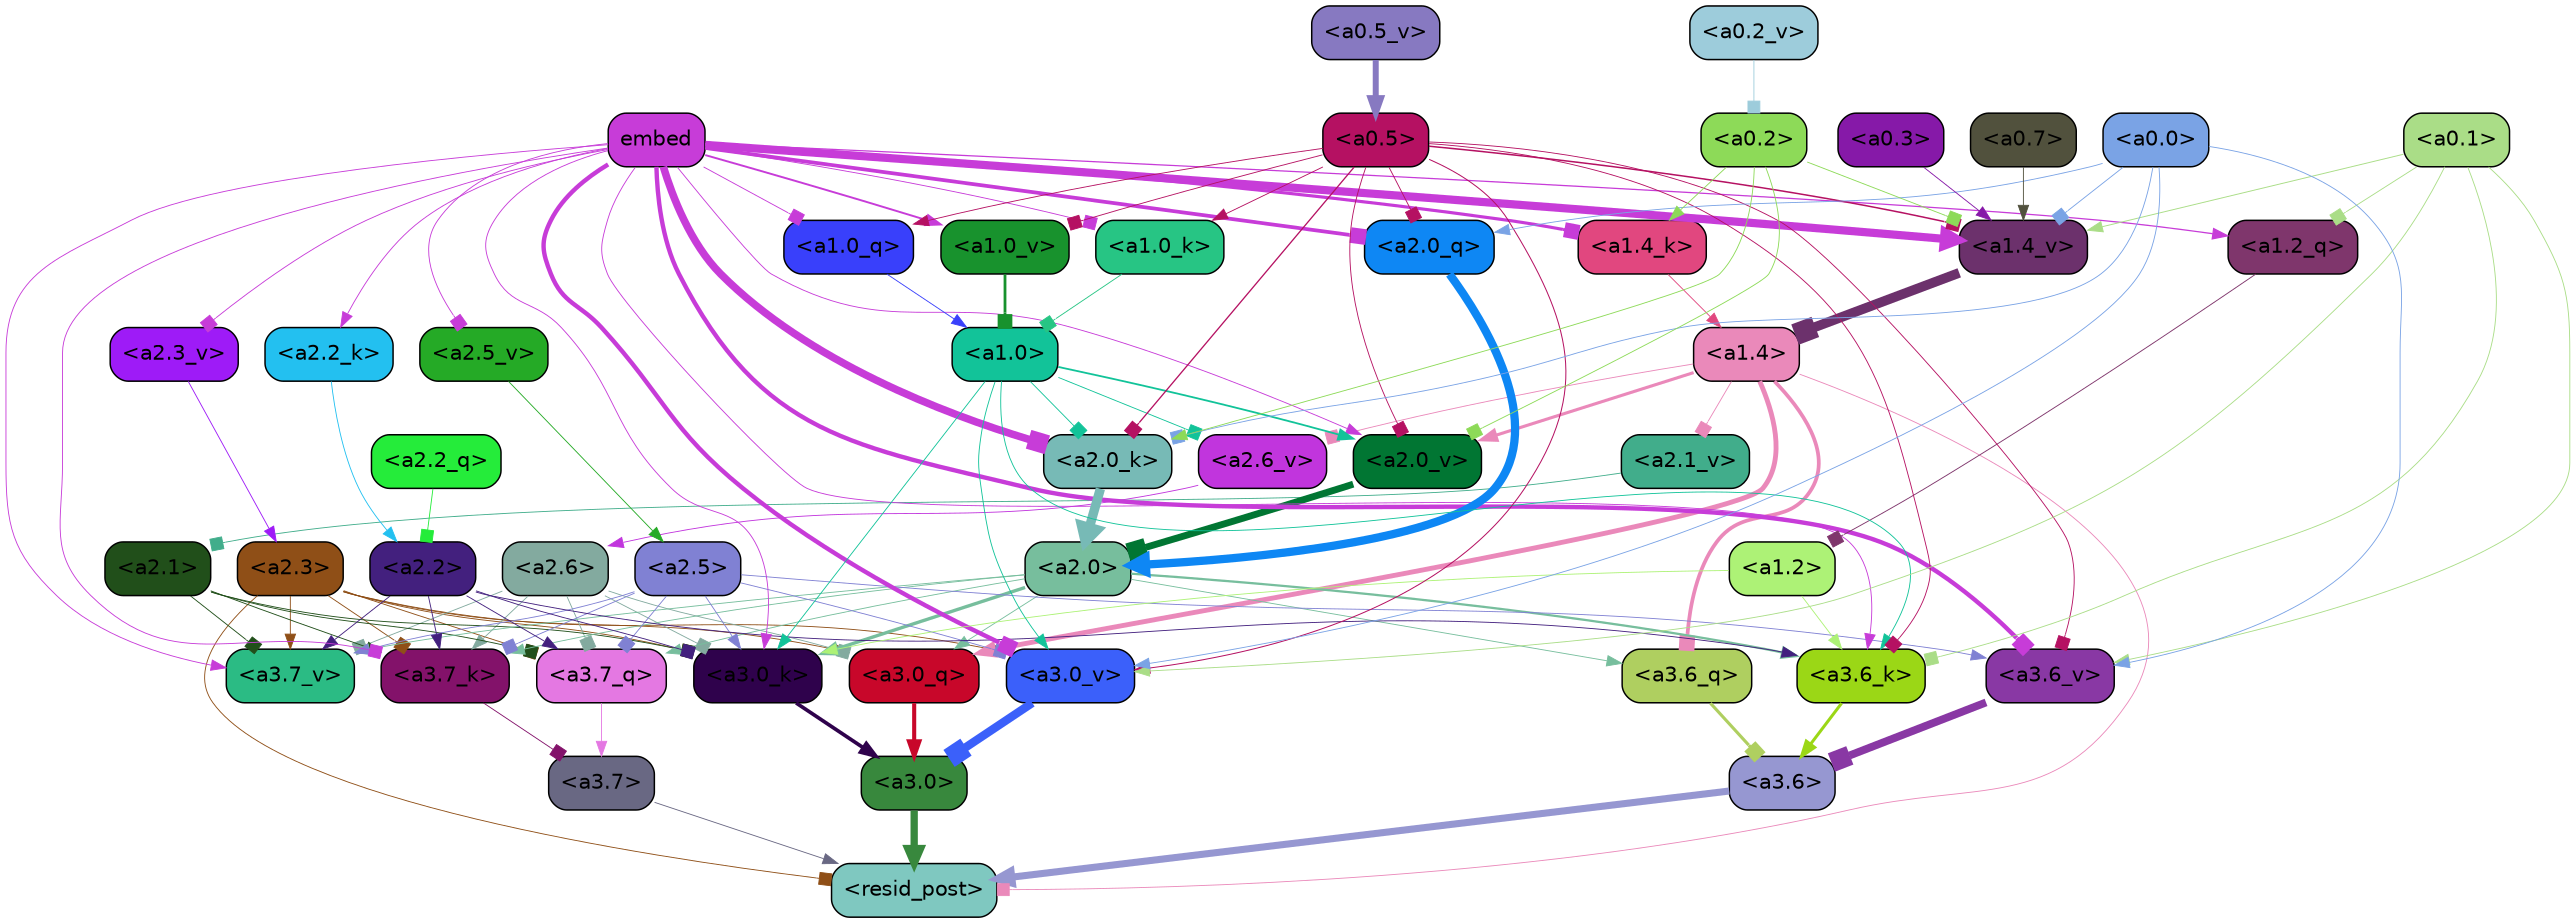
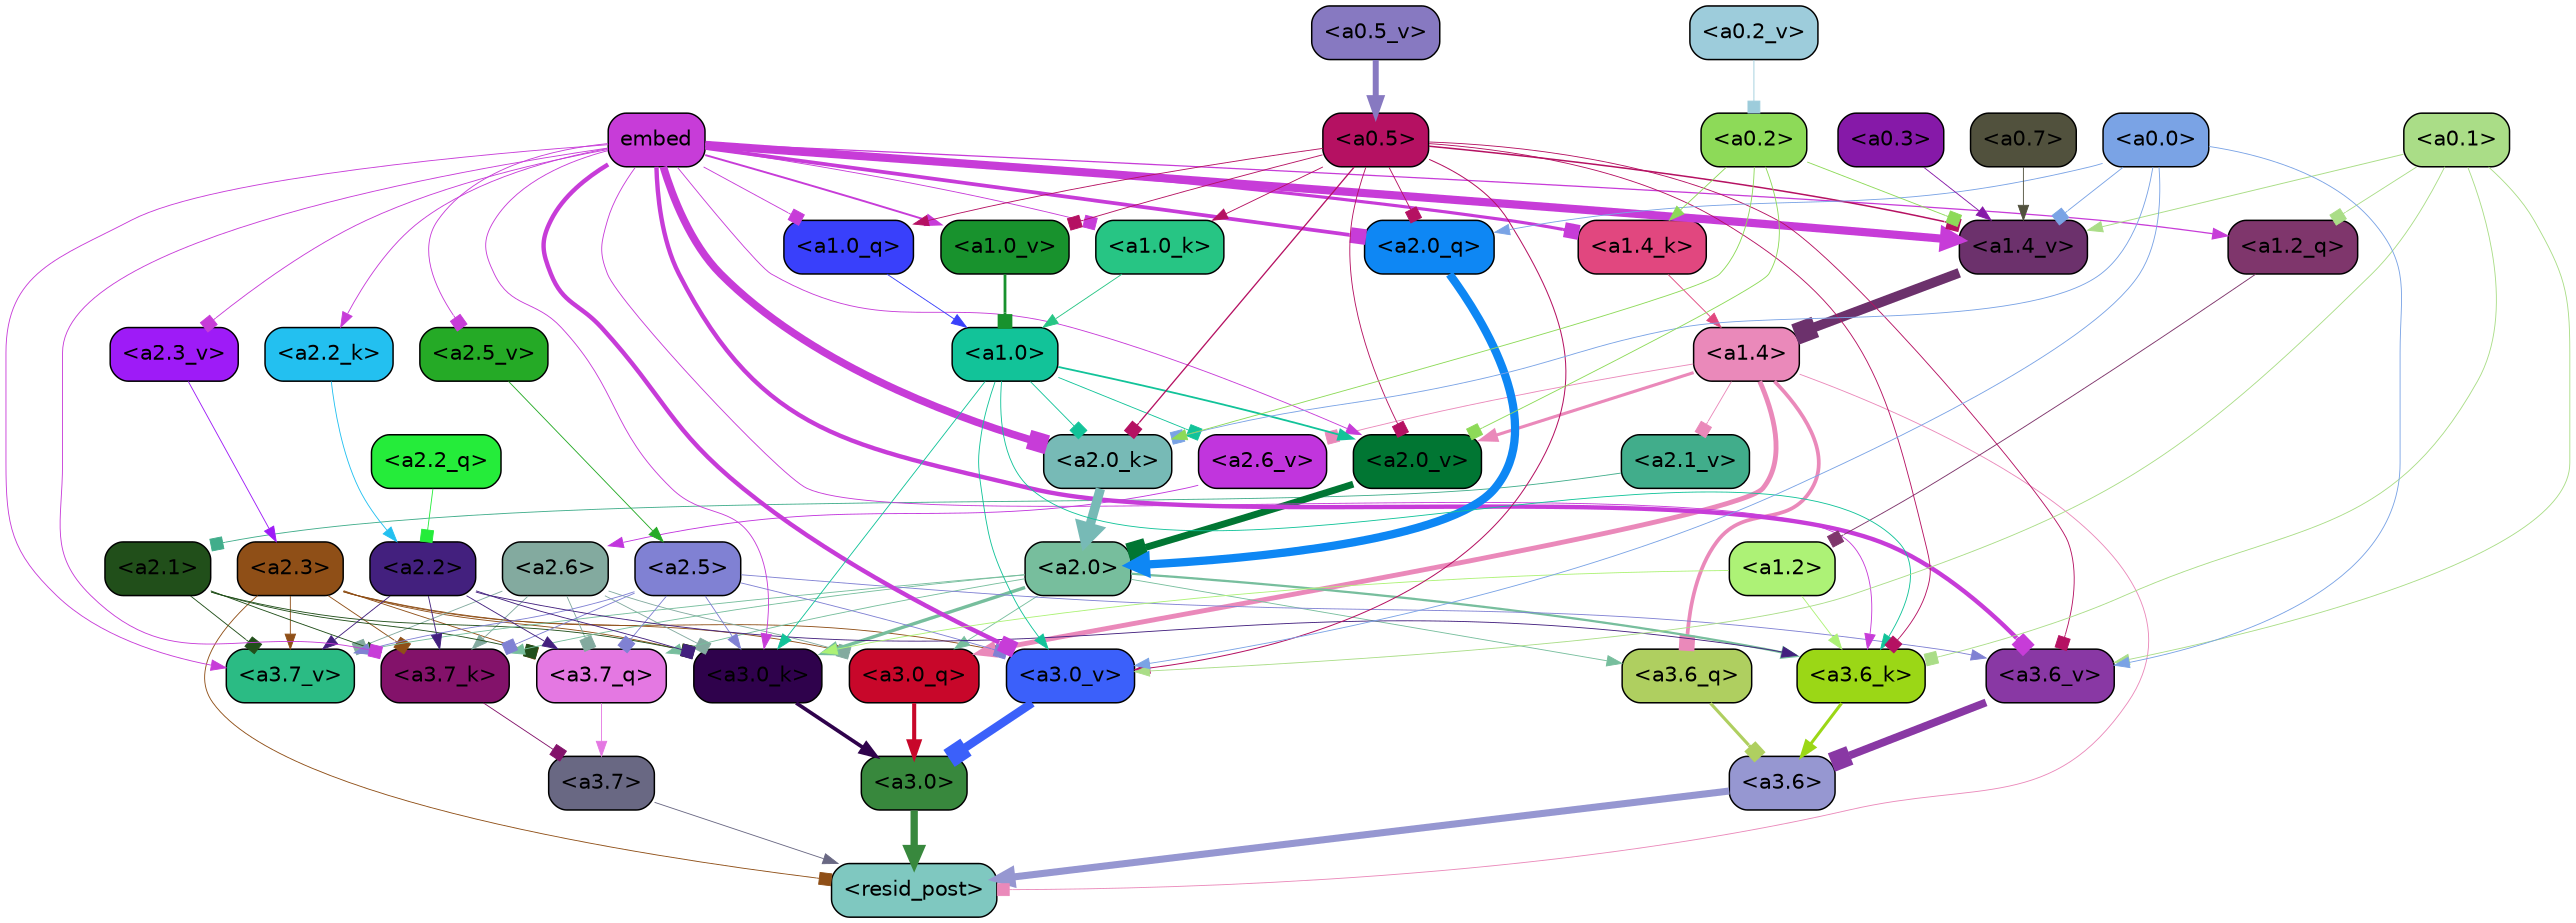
  strict digraph {
    splines=true
    node [color=black fontname=Helvetica shape=box style="filled, rounded"]
    edge [arrowhead=normal color="#c73cd8" penwidth=0.6 style=bold]
    "<a3.7>" [fillcolor="#696883"]
    "<resid_post>" [fillcolor="#7fc8c0"]
    "<a3.6>" [fillcolor="#9697d1"]
    "<a3.0>" [fillcolor="#38883d"]
    "<a2.3>" [fillcolor="#8f4f17"]
    "<a3.7_q>" [fillcolor="#e478e2"]
    "<a3.0_q>" [fillcolor="#c8072a"]
    "<a3.7_k>" [fillcolor="#83126a"]
    "<a3.0_k>" [fillcolor="#2f024c"]
    "<a3.7_v>" [fillcolor="#2bbb84"]
    "<a3.0_v>" [fillcolor="#3b60fa"]
    "<a1.4>" [fillcolor="#ea89ba"]
    "<a3.6_q>" [fillcolor="#afcf60"]
    "<a2.6_v>" [fillcolor="#c135dd"]
    "<a2.1_v>" [fillcolor="#41ad8b"]
    "<a2.0_v>" [fillcolor="#017633"]
    "<a2.6>" [fillcolor="#83aa9f"]
    "<a2.1>" [fillcolor="#214f1a"]
    "<a2.0>" [fillcolor="#77be9d"]
    "<a3.6_k>" [fillcolor="#9bd716"]
    "<a3.6_v>" [fillcolor="#8938a4"]
    "<a2.5>" [fillcolor="#8081d3"]
    "<a2.2>" [fillcolor="#43207e"]
    embed [fillcolor="#c73cd8"]
    "<a2.0_q>" [fillcolor="#0e87f4"]
    "<a2.2_k>" [fillcolor="#23c0f0"]
    "<a2.0_k>" [fillcolor="#77bab6"]
    "<a2.5_v>" [fillcolor="#25aa26"]
    "<a2.3_v>" [fillcolor="#9e1bf7"]
    "<a1.2_q>" [fillcolor="#7f366c"]
    "<a1.0_q>" [fillcolor="#3940fb"]
    "<a1.4_k>" [fillcolor="#e1477f"]
    "<a1.0_k>" [fillcolor="#27c584"]
    "<a1.4_v>" [fillcolor="#6c316c"]
    "<a1.0_v>" [fillcolor="#18922d"]
    "<a1.2>" [fillcolor="#adf276"]
    "<a1.0>" [fillcolor="#12c399"]
    "<a0.5>" [fillcolor="#b51162"]
    "<a0.1>" [fillcolor="#aadd87"]
    "<a0.0>" [fillcolor="#7aa3e5"]
    "<a2.2_q>" [fillcolor="#25ec3a"]
    "<a0.2>" [fillcolor="#8dda58"]
    "<a0.7>" [fillcolor="#51513d"]
    "<a0.3>" [fillcolor="#8619a8"]
    "<a0.5_v>" [fillcolor="#8779c1"]
    "<a0.2_v>" [fillcolor="#9dccdb"]
    "<a3.7>" -> "<resid_post>" [color="#696883"]
    "<a3.6>" -> "<resid_post>" [color="#9697d1" penwidth=4.753257989883423]
    "<a3.0>" -> "<resid_post>" [color="#38883d" penwidth=4.90053927898407]
    "<a2.3>" -> "<resid_post>" [arrowhead=box color="#8f4f17" style=solid]
    "<a2.3>" -> "<a3.7_q>" [arrowhead=box color="#8f4f17" style=solid]
    "<a2.3>" -> "<a3.0_q>" [color="#8f4f17"]
    "<a2.3>" -> "<a3.7_k>" [arrowhead=box color="#8f4f17"]
    "<a2.3>" -> "<a3.0_k>" [arrowhead=box color="#8f4f17"]
    "<a2.3>" -> "<a3.7_v>" [color="#8f4f17" style=solid]
    "<a2.3>" -> "<a3.0_v>" [color="#8f4f17"]
    "<a3.7_q>" -> "<a3.7>" [color="#e478e2" style=solid]
    "<a3.0_q>" -> "<a3.0>" [color="#c8072a" penwidth=2.7421876192092896 style=solid]
    "<a3.7_k>" -> "<a3.7>" [arrowhead=box color="#83126a"]
    "<a3.0_k>" -> "<a3.0>" [color="#2f024c" penwidth=2.476402521133423 style=solid]
    "<a3.0_v>" -> "<a3.0>" [arrowhead=box color="#3b60fa" penwidth=5.652270674705505 style=solid]
    "<a1.4>" -> "<resid_post>" [arrowhead=box color="#ea89ba" style=solid]
    "<a1.4>" -> "<a3.0_q>" [color="#ea89ba" penwidth=3.2760138511657715]
    "<a1.4>" -> "<a3.6_q>" [arrowhead=box color="#ea89ba" penwidth=2.5149343013763428]
    "<a1.4>" -> "<a2.6_v>" [arrowhead=box color="#ea89ba"]
    "<a1.4>" -> "<a2.1_v>" [arrowhead=box color="#ea89ba" style=solid]
    "<a1.4>" -> "<a2.0_v>" [color="#ea89ba" penwidth=2.0870713144540787]
    "<a3.6_q>" -> "<a3.6>" [arrowhead=box color="#afcf60" penwidth=2.091020345687866]
    "<a2.6_v>" -> "<a2.6>" [color="#c135dd"]
    "<a2.1_v>" -> "<a2.1>" [arrowhead=box color="#41ad8b" style=solid]
    "<a2.0_v>" -> "<a2.0>" [arrowhead=box color="#017633" penwidth=4.611755967140198]
    "<a2.6>" -> "<a3.7_q>" [arrowhead=box color="#83aa9f"]
    "<a2.6>" -> "<a3.0_q>" [arrowhead=box color="#83aa9f" style=solid]
    "<a2.6>" -> "<a3.7_k>" [color="#83aa9f"]
    "<a2.6>" -> "<a3.0_k>" [arrowhead=box color="#83aa9f"]
    "<a2.6>" -> "<a3.7_v>" [arrowhead=box color="#83aa9f" style=solid]
    "<a2.1>" -> "<a3.7_q>" [arrowhead=box color="#214f1a" style=solid]
    "<a2.1>" -> "<a3.7_k>" [color="#214f1a" style=solid]
    "<a2.1>" -> "<a3.0_k>" [arrowhead=box color="#214f1a"]
    "<a2.1>" -> "<a3.7_v>" [arrowhead=box color="#214f1a" style=solid]
    "<a2.0>" -> "<a3.7_q>" [color="#77be9d"]
    "<a2.0>" -> "<a3.0_q>" [color="#77be9d"]
    "<a2.0>" -> "<a3.7_k>" [color="#77be9d" style=solid]
    "<a2.0>" -> "<a3.0_k>" [color="#77be9d" penwidth=2.2635570764541626 style=solid]
    "<a2.0>" -> "<a3.7_v>" [color="#77be9d" style=solid]
    "<a2.0>" -> "<a3.6_q>" [color="#77be9d"]
    "<a2.0>" -> "<a3.6_k>" [color="#77be9d" penwidth=1.5290023684501648 style=solid]
    "<a3.6_k>" -> "<a3.6>" [color="#9bd716" penwidth=2.048597991466522]
    "<a3.6_v>" -> "<a3.6>" [arrowhead=box color="#8938a4" penwidth=5.2550448179244995 style=solid]
    "<a2.5>" -> "<a3.7_q>" [arrowhead=box color="#8081d3"]
    "<a2.5>" -> "<a3.7_k>" [arrowhead=box color="#8081d3"]
    "<a2.5>" -> "<a3.0_k>" [color="#8081d3"]
    "<a2.5>" -> "<a3.7_v>" [color="#8081d3"]
    "<a2.5>" -> "<a3.0_v>" [arrowhead=box color="#8081d3"]
    "<a2.5>" -> "<a3.6_v>" [color="#8081d3" style=solid]
    "<a2.2>" -> "<a3.7_q>" [color="#43207e"]
    "<a2.2>" -> "<a3.7_k>" [color="#43207e"]
    "<a2.2>" -> "<a3.0_k>" [arrowhead=box color="#43207e"]
    "<a2.2>" -> "<a3.7_v>" [color="#43207e"]
    "<a2.2>" -> "<a3.6_k>" [color="#43207e"]
    embed -> "<a3.7_k>" [arrowhead=box style=solid]
    embed -> "<a3.0_k>" [style=solid]
    embed -> "<a3.7_v>"
    embed -> "<a3.0_v>" [arrowhead=box penwidth=2.972973108291626]
    embed -> "<a2.0_v>"
    embed -> "<a3.6_k>"
    embed -> "<a3.6_v>" [arrowhead=box penwidth=2.9556376338005066]
    embed -> "<a2.0_q>" [arrowhead=box penwidth=2.522909115999937 style=solid]
    embed -> "<a2.2_k>"
    embed -> "<a2.0_k>" [arrowhead=box penwidth=5.094568967819214]
    embed -> "<a2.5_v>" [arrowhead=box style=solid]
    embed -> "<a2.3_v>" [arrowhead=box style=solid]
    embed -> "<a1.2_q>" [penwidth=0.8520002365112305]
    embed -> "<a1.0_q>" [arrowhead=box style=solid]
    embed -> "<a1.4_k>" [arrowhead=box penwidth=2.115079402923584 style=solid]
    embed -> "<a1.0_k>" [arrowhead=box]
    embed -> "<a1.4_v>" [penwidth=5.504090070724487 style=solid]
    embed -> "<a1.0_v>" [penwidth=1.2935692071914673]
    "<a2.0_q>" -> "<a2.0>" [color="#0e87f4" penwidth=5.557696580886841 style=solid]
    "<a2.2_k>" -> "<a2.2>" [color="#23c0f0" style=solid]
    "<a2.0_k>" -> "<a2.0>" [color="#77bab6" penwidth=6.320472955703735]
    "<a2.5_v>" -> "<a2.5>" [color="#25aa26"]
    "<a2.3_v>" -> "<a2.3>" [color="#9e1bf7"]
    "<a1.2_q>" -> "<a1.2>" [arrowhead=box color="#7f366c" penwidth=0.6145738363265991 style=solid]
    "<a1.0_q>" -> "<a1.0>" [color="#3940fb" style=solid]
    "<a1.4_k>" -> "<a1.4>" [color="#e1477f"]
-   "<a1.0_k>" -> "<a1.0>" [arrowhead=box color="#27c584" style=solid]
+   "<a1.0_k>" -> "<a1.0>" [color="#27c584" style=solid]
    "<a1.4_v>" -> "<a1.4>" [arrowhead=box color="#6c316c" penwidth=6.5241758823394775]
    "<a1.0_v>" -> "<a1.0>" [arrowhead=box color="#18922d" penwidth=1.8809151649475098 style=solid]
    "<a1.2>" -> "<a3.0_k>" [color="#adf276" arrowhead="" style=""]
    "<a1.2>" -> "<a3.6_k>" [color="#adf276" arrowhead="" style=""]
    "<a1.0>" -> "<a3.0_k>" [color="#12c399" style=solid]
    "<a1.0>" -> "<a3.0_v>" [color="#12c399" style=solid]
    "<a1.0>" -> "<a2.6_v>" [arrowhead=box color="#12c399"]
    "<a1.0>" -> "<a2.0_v>" [color="#12c399" penwidth=1.2152502536773682 style=solid]
    "<a1.0>" -> "<a3.6_k>" [color="#12c399"]
    "<a1.0>" -> "<a2.0_k>" [arrowhead=box color="#12c399"]
    "<a0.5>" -> "<a3.0_v>" [color="#b51162" penwidth=0.6790935099124908 style=solid]
    "<a0.5>" -> "<a2.0_v>" [arrowhead=box color="#b51162"]
    "<a0.5>" -> "<a3.6_k>" [arrowhead=box color="#b51162"]
    "<a0.5>" -> "<a3.6_v>" [arrowhead=box color="#b51162" style=solid]
    "<a0.5>" -> "<a2.0_q>" [arrowhead=box color="#b51162" style=solid]
    "<a0.5>" -> "<a2.0_k>" [arrowhead=box color="#b51162" penwidth=0.8835153579711914]
    "<a0.5>" -> "<a1.0_q>" [color="#b51162"]
    "<a0.5>" -> "<a1.0_k>" [color="#b51162" style=solid]
    "<a0.5>" -> "<a1.4_v>" [arrowhead=box color="#b51162" penwidth=1.022335171699524]
    "<a0.5>" -> "<a1.0_v>" [arrowhead=box color="#b51162" style=solid]
    "<a0.1>" -> "<a3.0_v>" [color="#aadd87"]
    "<a0.1>" -> "<a3.6_k>" [arrowhead=box color="#aadd87" style=solid]
    "<a0.1>" -> "<a3.6_v>" [color="#aadd87"]
    "<a0.1>" -> "<a1.2_q>" [arrowhead=box color="#aadd87"]
    "<a0.1>" -> "<a1.4_v>" [color="#aadd87" penwidth=0.6438122987747192 style=solid]
    "<a0.0>" -> "<a3.0_v>" [color="#7aa3e5" style=solid]
    "<a0.0>" -> "<a3.6_v>" [color="#7aa3e5" style=solid]
    "<a0.0>" -> "<a2.0_q>" [color="#7aa3e5"]
    "<a0.0>" -> "<a2.0_k>" [arrowhead=box color="#7aa3e5"]
    "<a0.0>" -> "<a1.4_v>" [arrowhead=box color="#7aa3e5" style=solid]
    "<a2.2_q>" -> "<a2.2>" [arrowhead=box color="#25ec3a" style=solid]
    "<a0.2>" -> "<a2.0_v>" [arrowhead=box color="#8dda58" style=solid]
    "<a0.2>" -> "<a2.0_k>" [color="#8dda58" style=solid]
    "<a0.2>" -> "<a1.4_k>" [color="#8dda58" style=solid]
    "<a0.2>" -> "<a1.4_v>" [arrowhead=box color="#8dda58"]
    "<a0.7>" -> "<a1.4_v>" [color="#51513d" style=solid]
    "<a0.3>" -> "<a1.4_v>" [color="#8619a8"]
    "<a0.5_v>" -> "<a0.5>" [color="#8779c1" penwidth=4.0173709988594055]
    "<a0.2_v>" -> "<a0.2>" [arrowhead=box color="#9dccdb"]
  }
